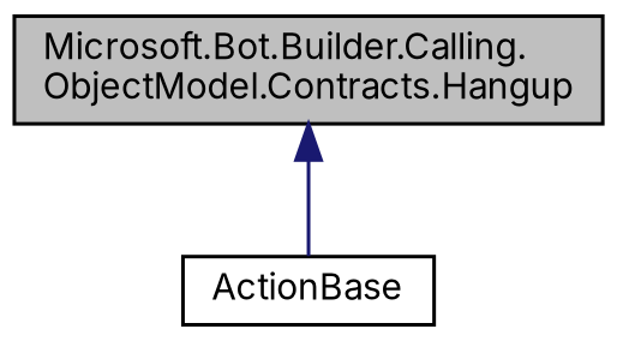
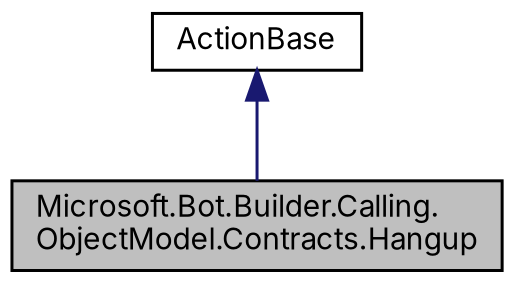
  digraph {
    fontname=Inter
    node [color=black fontname=Inter fontsize=10 shape=record style=filled]
    n1 [fillcolor=grey75 fontcolor=black height=0.2 label="Microsoft.Bot.Builder.Calling.\lObjectModel.Contracts.Hangup" width=0.4]
    n2 [fillcolor=white height=0.2 label=ActionBase width=0.4]
-   n1 -> n2 [color=midnightblue dir=back fontname=Inter fontsize=10 labelfontname=Helvetica labelfontsize=10 style=solid]
+   n2 -> n1 [color=midnightblue dir=back fontname=Inter fontsize=10 labelfontname=Helvetica labelfontsize=10 style=solid]
  }
